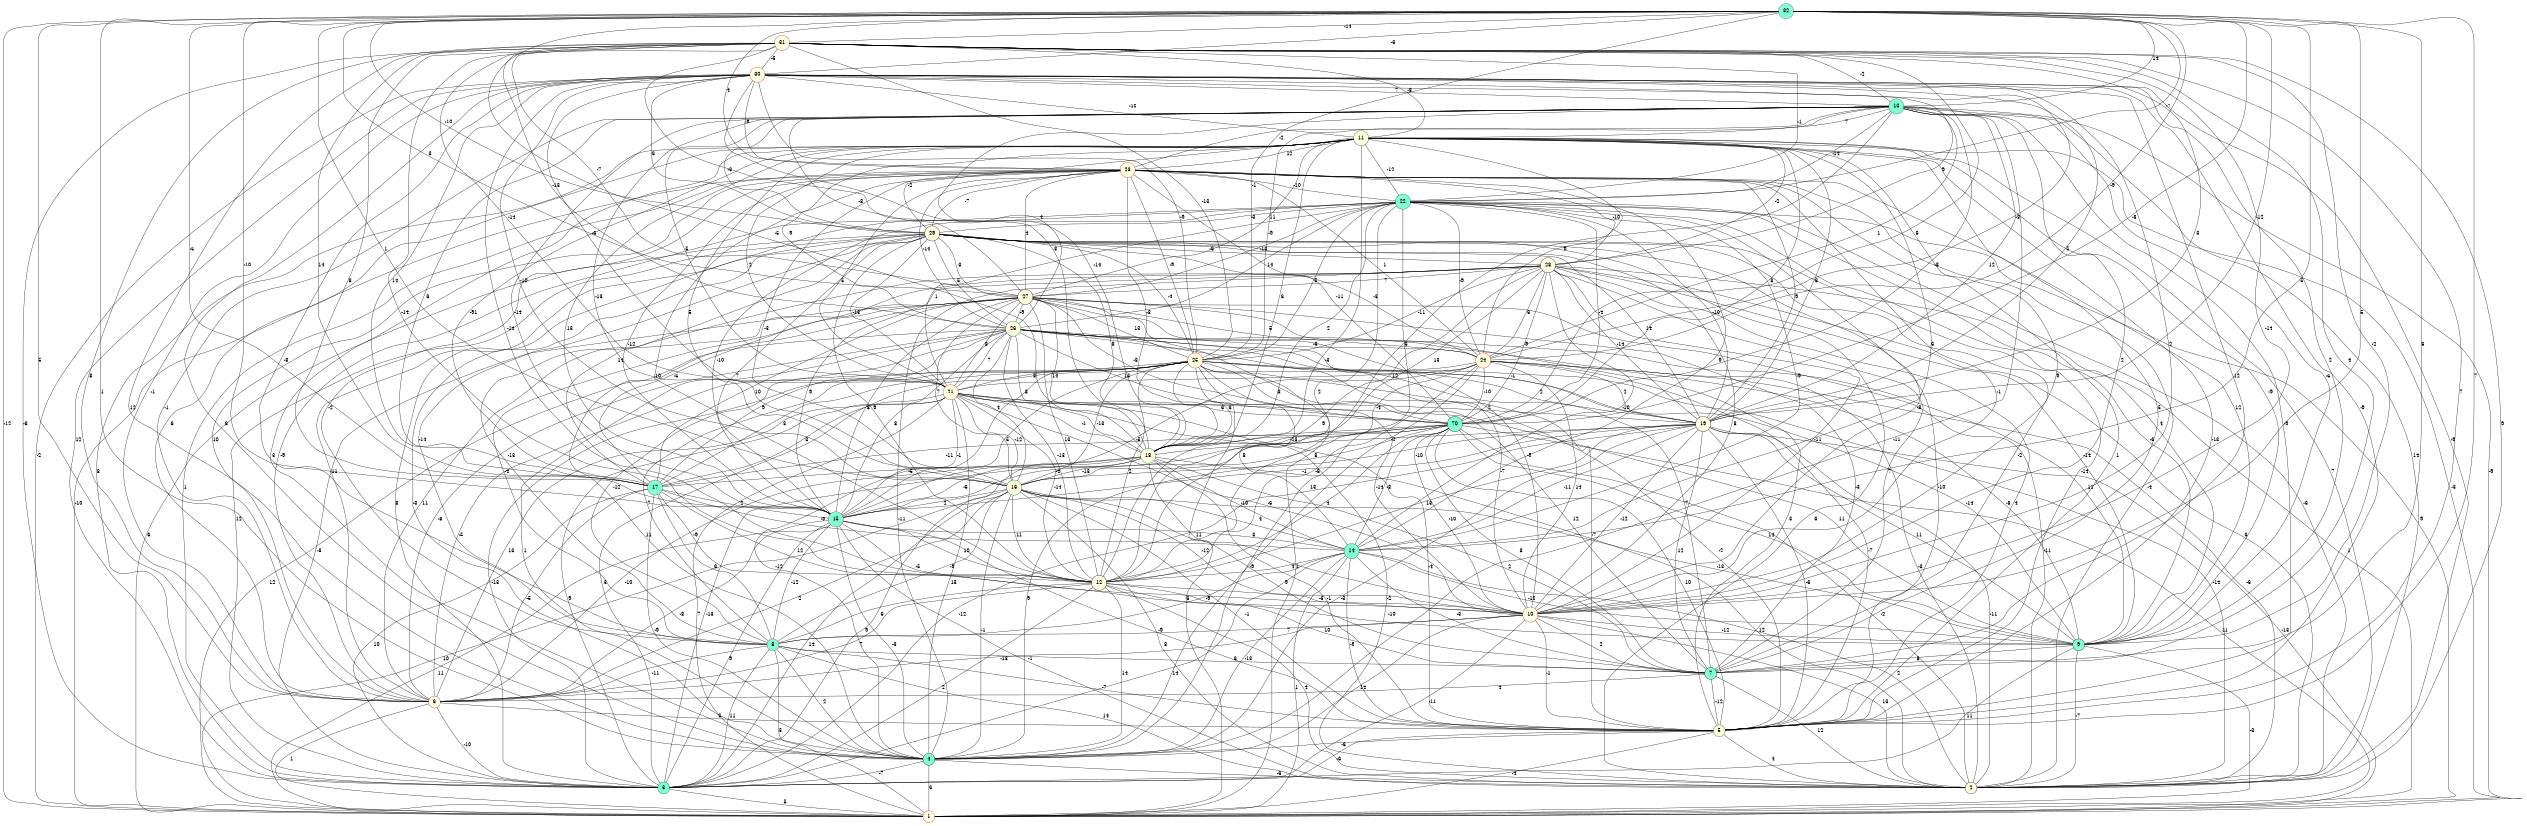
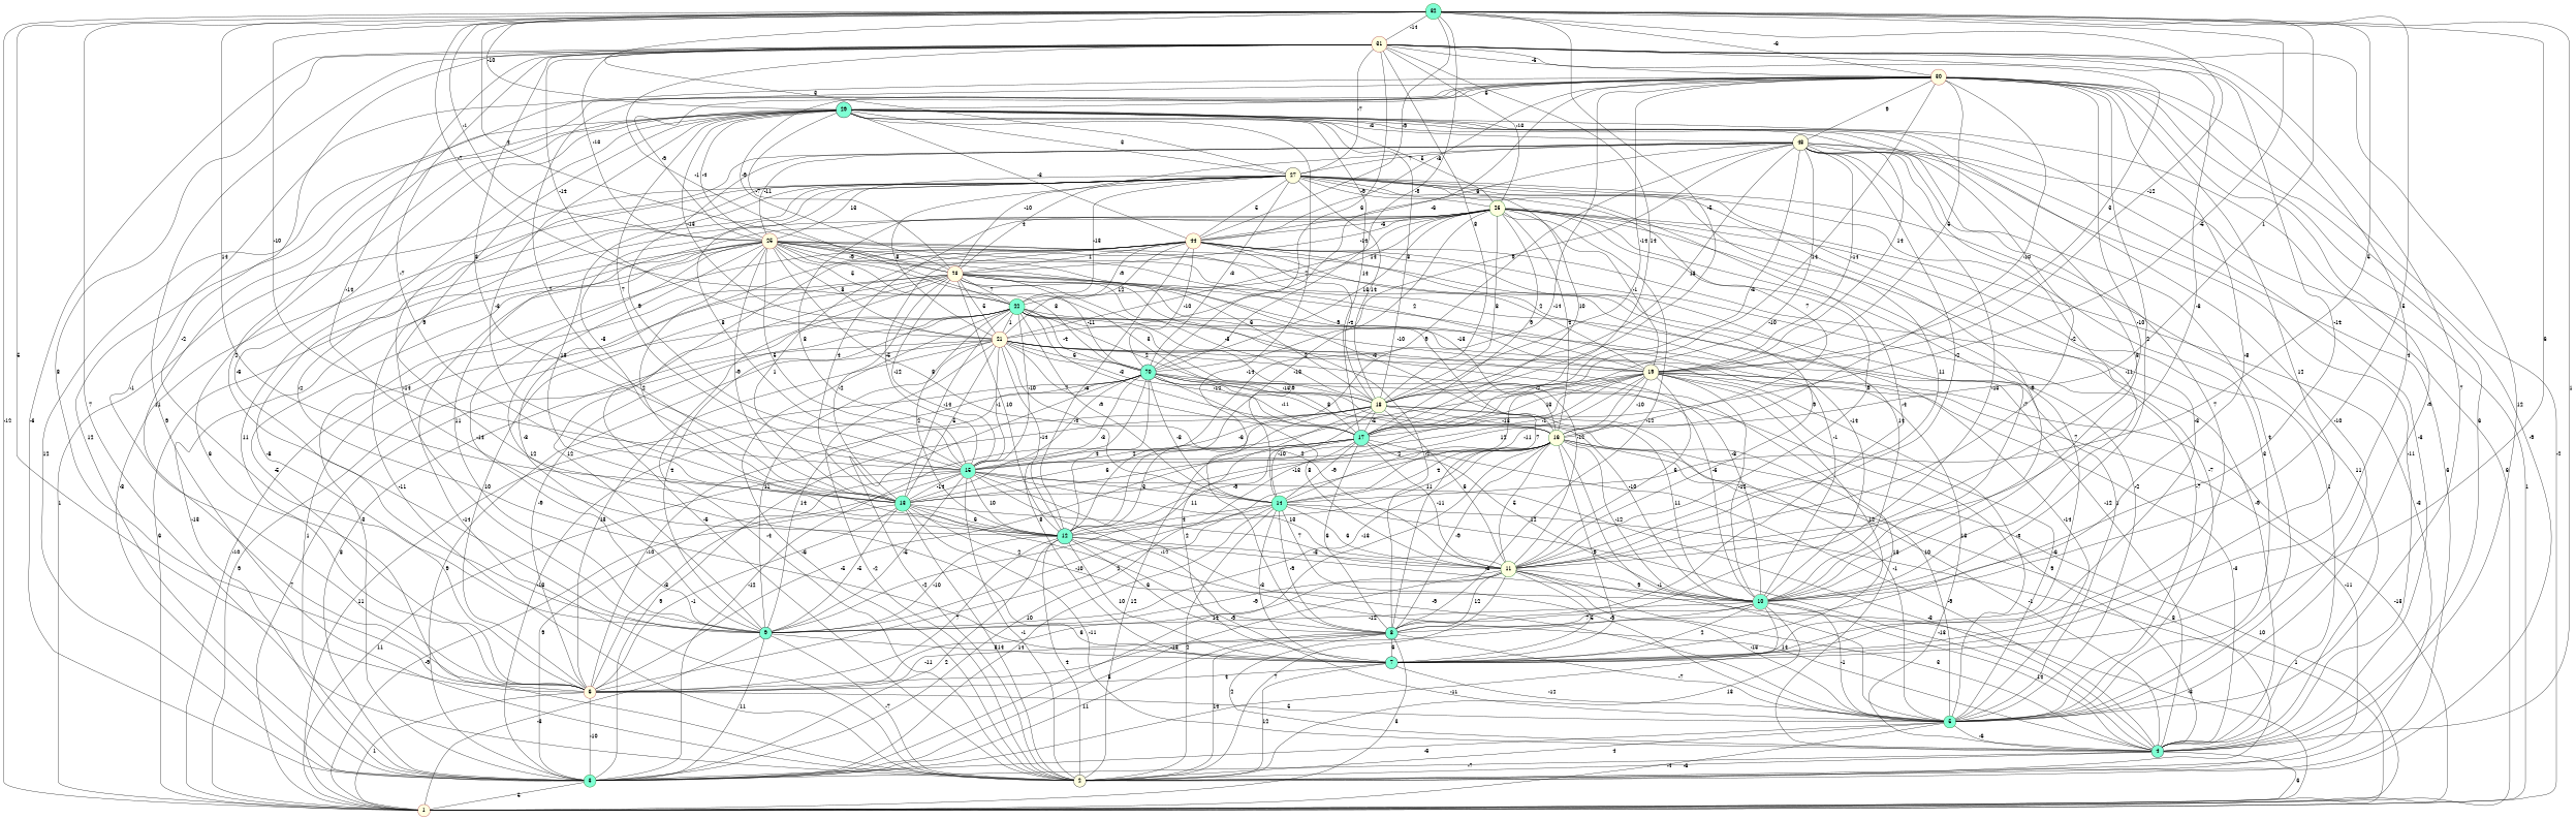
  graph {
    fontname="Helvetica,Arial,sans-serif"
    node [color=black fillcolor=lightyellow shape=circle style=filled]
-   32 [color=brown fillcolor=aquamarine]
+   32 [color=darkgreen fillcolor=aquamarine]
    1 [color=brown]
    2
    4 [fillcolor=aquamarine]
    6 [color=brown]
    7 [fillcolor=aquamarine]
-   10 [color=brown]
+   10 [color=brown fillcolor=aquamarine]
    13 [color=darkgreen fillcolor=aquamarine]
    14 [color=darkgreen fillcolor=aquamarine]
    15 [color=brown fillcolor=aquamarine]
    16 [color=darkgreen]
-   17 [color=brown fillcolor=aquamarine]
+   17 [fillcolor=aquamarine]
    18 [color=darkgreen]
    19
    n15 [fillcolor=aquamarine label=70]
    22 [color=darkgreen fillcolor=aquamarine]
    23 [color=brown]
-   24 [color=brown]
+   24 [color=brown label=44]
    25 [color=brown]
    27
-   29
+   29 [fillcolor=aquamarine]
    30 [color=brown]
    31 [color=brown]
    3 [color=darkgreen fillcolor=aquamarine]
-   5 [color=darkgreen]
+   5 [color=darkgreen fillcolor=aquamarine]
    9 [fillcolor=aquamarine]
-   8 [color=brown fillcolor=aquamarine]
+   8 [fillcolor=aquamarine]
    11 [color=darkgreen]
-   12
+   12 [fillcolor=aquamarine]
    21 [color=brown]
    26 [color=darkgreen]
-   28
+   28 [label=48]
    32 -- 1 [label=-12]
-   32 -- 5 [label=7]
+   32 -- 2 [label=7]
    32 -- 4 [label=1]
    32 -- 6 [label=5]
    32 -- 7 [label=6]
    32 -- 10 [label=5]
    32 -- 13 [label=14]
    32 -- 14 [label=5]
    32 -- 15 [label=-10]
    32 -- 16 [label=1]
    32 -- 17 [label=-5]
    32 -- 18 [label=-5]
    32 -- 19 [label=-12]
-   32 -- n15 [label=-8]
+   32 -- n15 [label=-9]
    32 -- 22 [label=-7]
    32 -- 23 [label=4]
    32 -- 24 [label=-9]
    32 -- 25 [label=-1]
    32 -- 27 [label=3]
    32 -- 29 [label=-10]
    32 -- 30 [label=-6]
    32 -- 31 [label=-14]
    4 -- 1 [label=6]
    4 -- 2 [label=-6]
    4 -- 3 [label=-7]
    6 -- 1 [label=1]
    6 -- 3 [label=-10]
    6 -- 5 [label=5]
    7 -- 2 [label=12]
    7 -- 6 [label=4]
    7 -- 5 [label=-12]
    10 -- 2 [label=13]
    10 -- 4 [label=14]
    10 -- 6 [label=-13]
    10 -- 7 [label=2]
    10 -- 3 [label=-11]
    10 -- 5 [label=-1]
    10 -- 9 [label=-12]
    10 -- 8 [label=7]
    13 -- 1 [label=-9]
    13 -- 2 [label=14]
    13 -- 4 [label=-11]
    13 -- 6 [label=-1]
    13 -- 10 [label=2]
    13 -- 5 [label=-9]
    13 -- 9 [label=-5]
    13 -- 11 [label=7]
    13 -- 12 [label=6]
    14 -- 1 [label=1]
    14 -- 2 [label=2]
    14 -- 4 [label=-13]
    14 -- 7 [label=-3]
    14 -- 3 [label=14]
    14 -- 5 [label=-9]
    14 -- 9 [label=-10]
    14 -- 8 [label=-9]
    14 -- 11 [label=6]
    14 -- 12 [label=4]
    15 -- 1 [label=11]
    15 -- 2 [label=-1]
    15 -- 4 [label=-3]
    15 -- 6 [label=-8]
-   15 -- 10 [label=-5]
+   15 -- 9 [label=-5]
    15 -- 13 [label=-14]
    15 -- 14 [label=3]
    15 -- 3 [label=9]
    15 -- 5 [label=-9]
    15 -- 8 [label=-12]
    15 -- 11 [label=13]
    15 -- 12 [label=10]
    16 -- 1 [label=10]
    16 -- 2 [label=8]
    16 -- 4 [label=-1]
    16 -- 6 [label=2]
    16 -- 7 [label=9]
    16 -- 10 [label=-12]
    16 -- 13 [label=-13]
    16 -- 14 [label=4]
    16 -- 15 [label=2]
    16 -- 3 [label=14]
    16 -- 5 [label=-1]
    16 -- 9 [label=-13]
    16 -- 8 [label=-9]
    16 -- 11 [label=5]
    16 -- 12 [label=11]
    17 -- 4 [label=-9]
    17 -- 6 [label=-5]
    17 -- 10 [label=12]
    17 -- 13 [label=6]
    17 -- 14 [label=-9]
    17 -- 15 [label=2]
    17 -- 3 [label=10]
    17 -- 8 [label=6]
-   17 -- 11 [label=-91]
+   17 -- 11 [label=-11]
    17 -- 12 [label=-9]
    18 -- 2 [label=12]
    18 -- 6 [label=-10]
    18 -- 7 [label=2]
    18 -- 10 [label=11]
    18 -- 14 [label=-10]
    18 -- 15 [label=-6]
    18 -- 16 [label=-13]
    18 -- 17 [label=-5]
    18 -- 3 [label=9]
    18 -- 5 [label=-1]
    18 -- 11 [label=6]
    19 -- 1 [label=-13]
    19 -- 2 [label=-11]
    19 -- 4 [label=-3]
    19 -- 7 [label=12]
    19 -- 10 [label=-12]
    19 -- 13 [label=12]
    19 -- 14 [label=-11]
    19 -- 15 [label=-1]
    19 -- 16 [label=-10]
-   19 -- 12 [label=13]
+   19 -- 17 [label=13]
    19 -- 18 [label=-2]
    19 -- 3 [label=-12]
    19 -- 5 [label=-6]
    19 -- 9 [label=11]
    19 -- 11 [label=6]
    n15 -- 1 [label=11]
    n15 -- 2 [label=-2]
    n15 -- 4 [label=9]
    n15 -- 7 [label=8]
    n15 -- 10 [label=-10]
    n15 -- 13 [label=-8]
    n15 -- 14 [label=-8]
    n15 -- 15 [label=-4]
    n15 -- 16 [label=8]
    n15 -- 17 [label=-11]
    n15 -- 18 [label=-13]
    n15 -- 3 [label=-13]
    n15 -- 5 [label=10]
    n15 -- 9 [label=14]
    n15 -- 11 [label=8]
    n15 -- 12 [label=4]
    22 -- 1 [label=9]
    22 -- 2 [label=-6]
    22 -- 4 [label=13]
    22 -- 6 [label=-9]
    22 -- 10 [label=-8]
    22 -- 13 [label=-14]
    22 -- 14 [label=-9]
    22 -- 15 [label=-10]
-   22 -- 29 [label=-3]
+   22 -- 17 [label=-3]
    22 -- 18 [label=2]
    22 -- 19 [label=-10]
    22 -- n15 [label=-4]
    22 -- 3 [label=8]
    22 -- 5 [label=-14]
    22 -- 9 [label=4]
    22 -- 11 [label=-12]
    22 -- 12 [label=2]
    22 -- 21 [label=1]
    23 -- 1 [label=-10]
    23 -- 2 [label=-4]
    23 -- 6 [label=10]
    23 -- 10 [label=-1]
    23 -- 13 [label=-2]
    23 -- 14 [label=9]
    23 -- 15 [label=-12]
    23 -- 16 [label=-3]
    23 -- 18 [label=-8]
    23 -- 19 [label=9]
    23 -- n15 [label=-11]
-   23 -- 22 [label=-10]
+   23 -- 22 [label=7]
    23 -- 3 [label=1]
    23 -- 5 [label=1]
    23 -- 9 [label=12]
    23 -- 8 [label=-2]
    23 -- 12 [label=10]
    23 -- 21 [label=5]
    24 -- 2 [label=-6]
    24 -- 4 [label=-9]
    24 -- 10 [label=14]
    24 -- 13 [label=1]
    24 -- 15 [label=-5]
    24 -- 18 [label=-4]
    24 -- 19 [label=2]
    24 -- n15 [label=-10]
    24 -- 22 [label=-9]
    24 -- 23 [label=1]
    24 -- 3 [label=3]
    24 -- 5 [label=-7]
    24 -- 9 [label=-8]
    24 -- 11 [label=9]
    24 -- 12 [label=-6]
    24 -- 21 [label=12]
    25 -- 1 [label=6]
    25 -- 2 [label=-14]
    25 -- 4 [label=-12]
    25 -- 6 [label=-5]
    25 -- 7 [label=12]
    25 -- 10 [label=-14]
    25 -- 13 [label=-9]
    25 -- 14 [label=8]
    25 -- 15 [label=5]
    25 -- 16 [label=-13]
    25 -- 17 [label=3]
    25 -- 18 [label=6]
    25 -- 19 [label=2]
    25 -- n15 [label=8]
    25 -- 22 [label=5]
    25 -- 23 [label=-9]
    25 -- 3 [label=-13]
    25 -- 5 [label=-2]
    25 -- 9 [label=-14]
    25 -- 8 [label=7]
    25 -- 12 [label=2]
    25 -- 21 [label=8]
    27 -- 1 [label=1]
    27 -- 2 [label=-11]
    27 -- 4 [label=11]
    27 -- 6 [label=11]
    27 -- 7 [label=-3]
    27 -- 10 [label=-9]
    27 -- 13 [label=-8]
    27 -- 15 [label=8]
    27 -- 16 [label=7]
    27 -- 17 [label=10]
    27 -- 18 [label=14]
    27 -- n15 [label=-8]
    27 -- 22 [label=-13]
    27 -- 23 [label=4]
    27 -- 24 [label=5]
    27 -- 25 [label=13]
    27 -- 3 [label=-8]
    27 -- 5 [label=3]
    27 -- 8 [label=-4]
    27 -- 11 [label=11]
    27 -- 12 [label=13]
    27 -- 21 [label=8]
    27 -- 26 [label=-9]
    29 -- 1 [label=6]
    29 -- 2 [label=6]
    29 -- 4 [label=-3]
    29 -- 6 [label=11]
    29 -- 7 [label=-2]
    29 -- 10 [label=8]
    29 -- 13 [label=-3]
    29 -- 15 [label=7]
    29 -- 17 [label=14]
    29 -- 18 [label=8]
    29 -- 19 [label=14]
    29 -- 23 [label=-7]
    29 -- 24 [label=-3]
    29 -- 25 [label=-4]
    29 -- 27 [label=3]
    29 -- 3 [label=12]
    29 -- 5 [label=-10]
    29 -- 9 [label=-6]
    29 -- 8 [label=-14]
    29 -- 11 [label=-2]
    29 -- 12 [label=9]
    29 -- 21 [label=-13]
    29 -- 26 [label=5]
    29 -- 28 [label=-6]
    30 -- 1 [label=-2]
    30 -- 2 [label=-9]
    30 -- 4 [label=6]
    30 -- 6 [label=-1]
    30 -- 7 [label=12]
    30 -- 10 [label=2]
    30 -- 13 [label=7]
    30 -- 16 [label=-10]
    30 -- 17 [label=14]
    30 -- 18 [label=-14]
    30 -- 19 [label=5]
    30 -- 23 [label=-9]
    30 -- 24 [label=-8]
    30 -- 25 [label=-9]
    30 -- 29 [label=6]
    30 -- 3 [label=12]
    30 -- 5 [label=-9]
    30 -- 9 [label=2]
    30 -- 8 [label=-8]
    30 -- 11 [label=-10]
    30 -- 12 [label=-14]
    30 -- 21 [label=-6]
    30 -- 28 [label=9]
    31 -- 2 [label=9]
    31 -- 4 [label=12]
    31 -- 6 [label=8]
    31 -- 7 [label=4]
    31 -- 10 [label=-14]
-   31 -- 13 [label=-2]
+   31 -- 13 [label=-7]
    31 -- 15 [label=8]
    31 -- 17 [label=14]
    31 -- 18 [label=8]
    31 -- 19 [label=3]
    31 -- n15 [label=6]
    31 -- 22 [label=-1]
    31 -- 25 [label=-13]
    31 -- 27 [label=-7]
    31 -- 30 [label=-6]
    31 -- 3 [label=-6]
    31 -- 5 [label=7]
    31 -- 9 [label=-2]
    31 -- 11 [label=-8]
    31 -- 12 [label=-14]
    31 -- 21 [label=-14]
    31 -- 26 [label=-13]
    3 -- 1 [label=5]
    5 -- 1 [label=-4]
    5 -- 2 [label=4]
    5 -- 4 [label=-6]
    5 -- 3 [label=-6]
    9 -- 1 [label=-3]
    9 -- 2 [label=-7]
    9 -- 7 [label=8]
    9 -- 3 [label=11]
    8 -- 1 [label=3]
    8 -- 2 [label=14]
    8 -- 4 [label=2]
    8 -- 6 [label=-11]
    8 -- 7 [label=6]
    8 -- 3 [label=11]
    8 -- 5 [label=-7]
    11 -- 1 [label=-3]
    11 -- 2 [label=7]
    11 -- 4 [label=3]
    11 -- 6 [label=6]
    11 -- 7 [label=5]
    11 -- 10 [label=9]
    11 -- 3 [label=8]
    11 -- 5 [label=-13]
    11 -- 9 [label=-9]
-   11 -- 23 [label=12]
+   11 -- 8 [label=12]
    12 -- 2 [label=4]
    12 -- 4 [label=14]
    12 -- 6 [label=7]
    12 -- 7 [label=10]
    12 -- 10 [label=-6]
    12 -- 3 [label=2]
    12 -- 9 [label=-10]
    12 -- 8 [label=6]
    12 -- 11 [label=-3]
    21 -- 1 [label=7]
    21 -- 2 [label=-2]
    21 -- 4 [label=13]
    21 -- 6 [label=13]
    21 -- 10 [label=-6]
    21 -- 13 [label=5]
    21 -- 15 [label=-1]
    21 -- 16 [label=-12]
-   21 -- 17 [label=3]
-   21 -- 18 [label=-1]
+   21 -- 17 [label=7]
    21 -- 19 [label=2]
    21 -- n15 [label=6]
    21 -- 3 [label=9]
-   21 -- 5 [label=-4]
+   21 -- 5 [label=-9]
    21 -- 9 [label=11]
    21 -- 11 [label=2]
    21 -- 12 [label=-14]
-   26 -- 1 [label=12]
    26 -- 2 [label=-3]
    26 -- 4 [label=1]
    26 -- 6 [label=-8]
    26 -- 7 [label=7]
    26 -- 10 [label=-7]
    26 -- 13 [label=4]
    26 -- 15 [label=8]
    26 -- 16 [label=4]
    26 -- 17 [label=9]
    26 -- 18 [label=8]
    26 -- 19 [label=-1]
    26 -- n15 [label=13]
    26 -- 22 [label=14]
    26 -- 23 [label=-14]
    26 -- 24 [label=-6]
    26 -- 5 [label=-7]
    26 -- 9 [label=11]
    26 -- 8 [label=-12]
    26 -- 11 [label=9]
    26 -- 12 [label=-13]
    26 -- 21 [label=7]
    28 -- 1 [label=1]
    28 -- 2 [label=6]
    28 -- 4 [label=-11]
    28 -- 7 [label=7]
    28 -- 10 [label=-11]
    28 -- 14 [label=-10]
    28 -- 15 [label=9]
    28 -- 17 [label=-5]
    28 -- 18 [label=13]
    28 -- 19 [label=-14]
    28 -- n15 [label=9]
    28 -- 23 [label=-10]
    28 -- 24 [label=6]
    28 -- 25 [label=-11]
    28 -- 27 [label=7]
    28 -- 5 [label=4]
    28 -- 9 [label=-14]
    28 -- 8 [label=-13]
    28 -- 11 [label=-2]
    28 -- 12 [label=9]
  }
